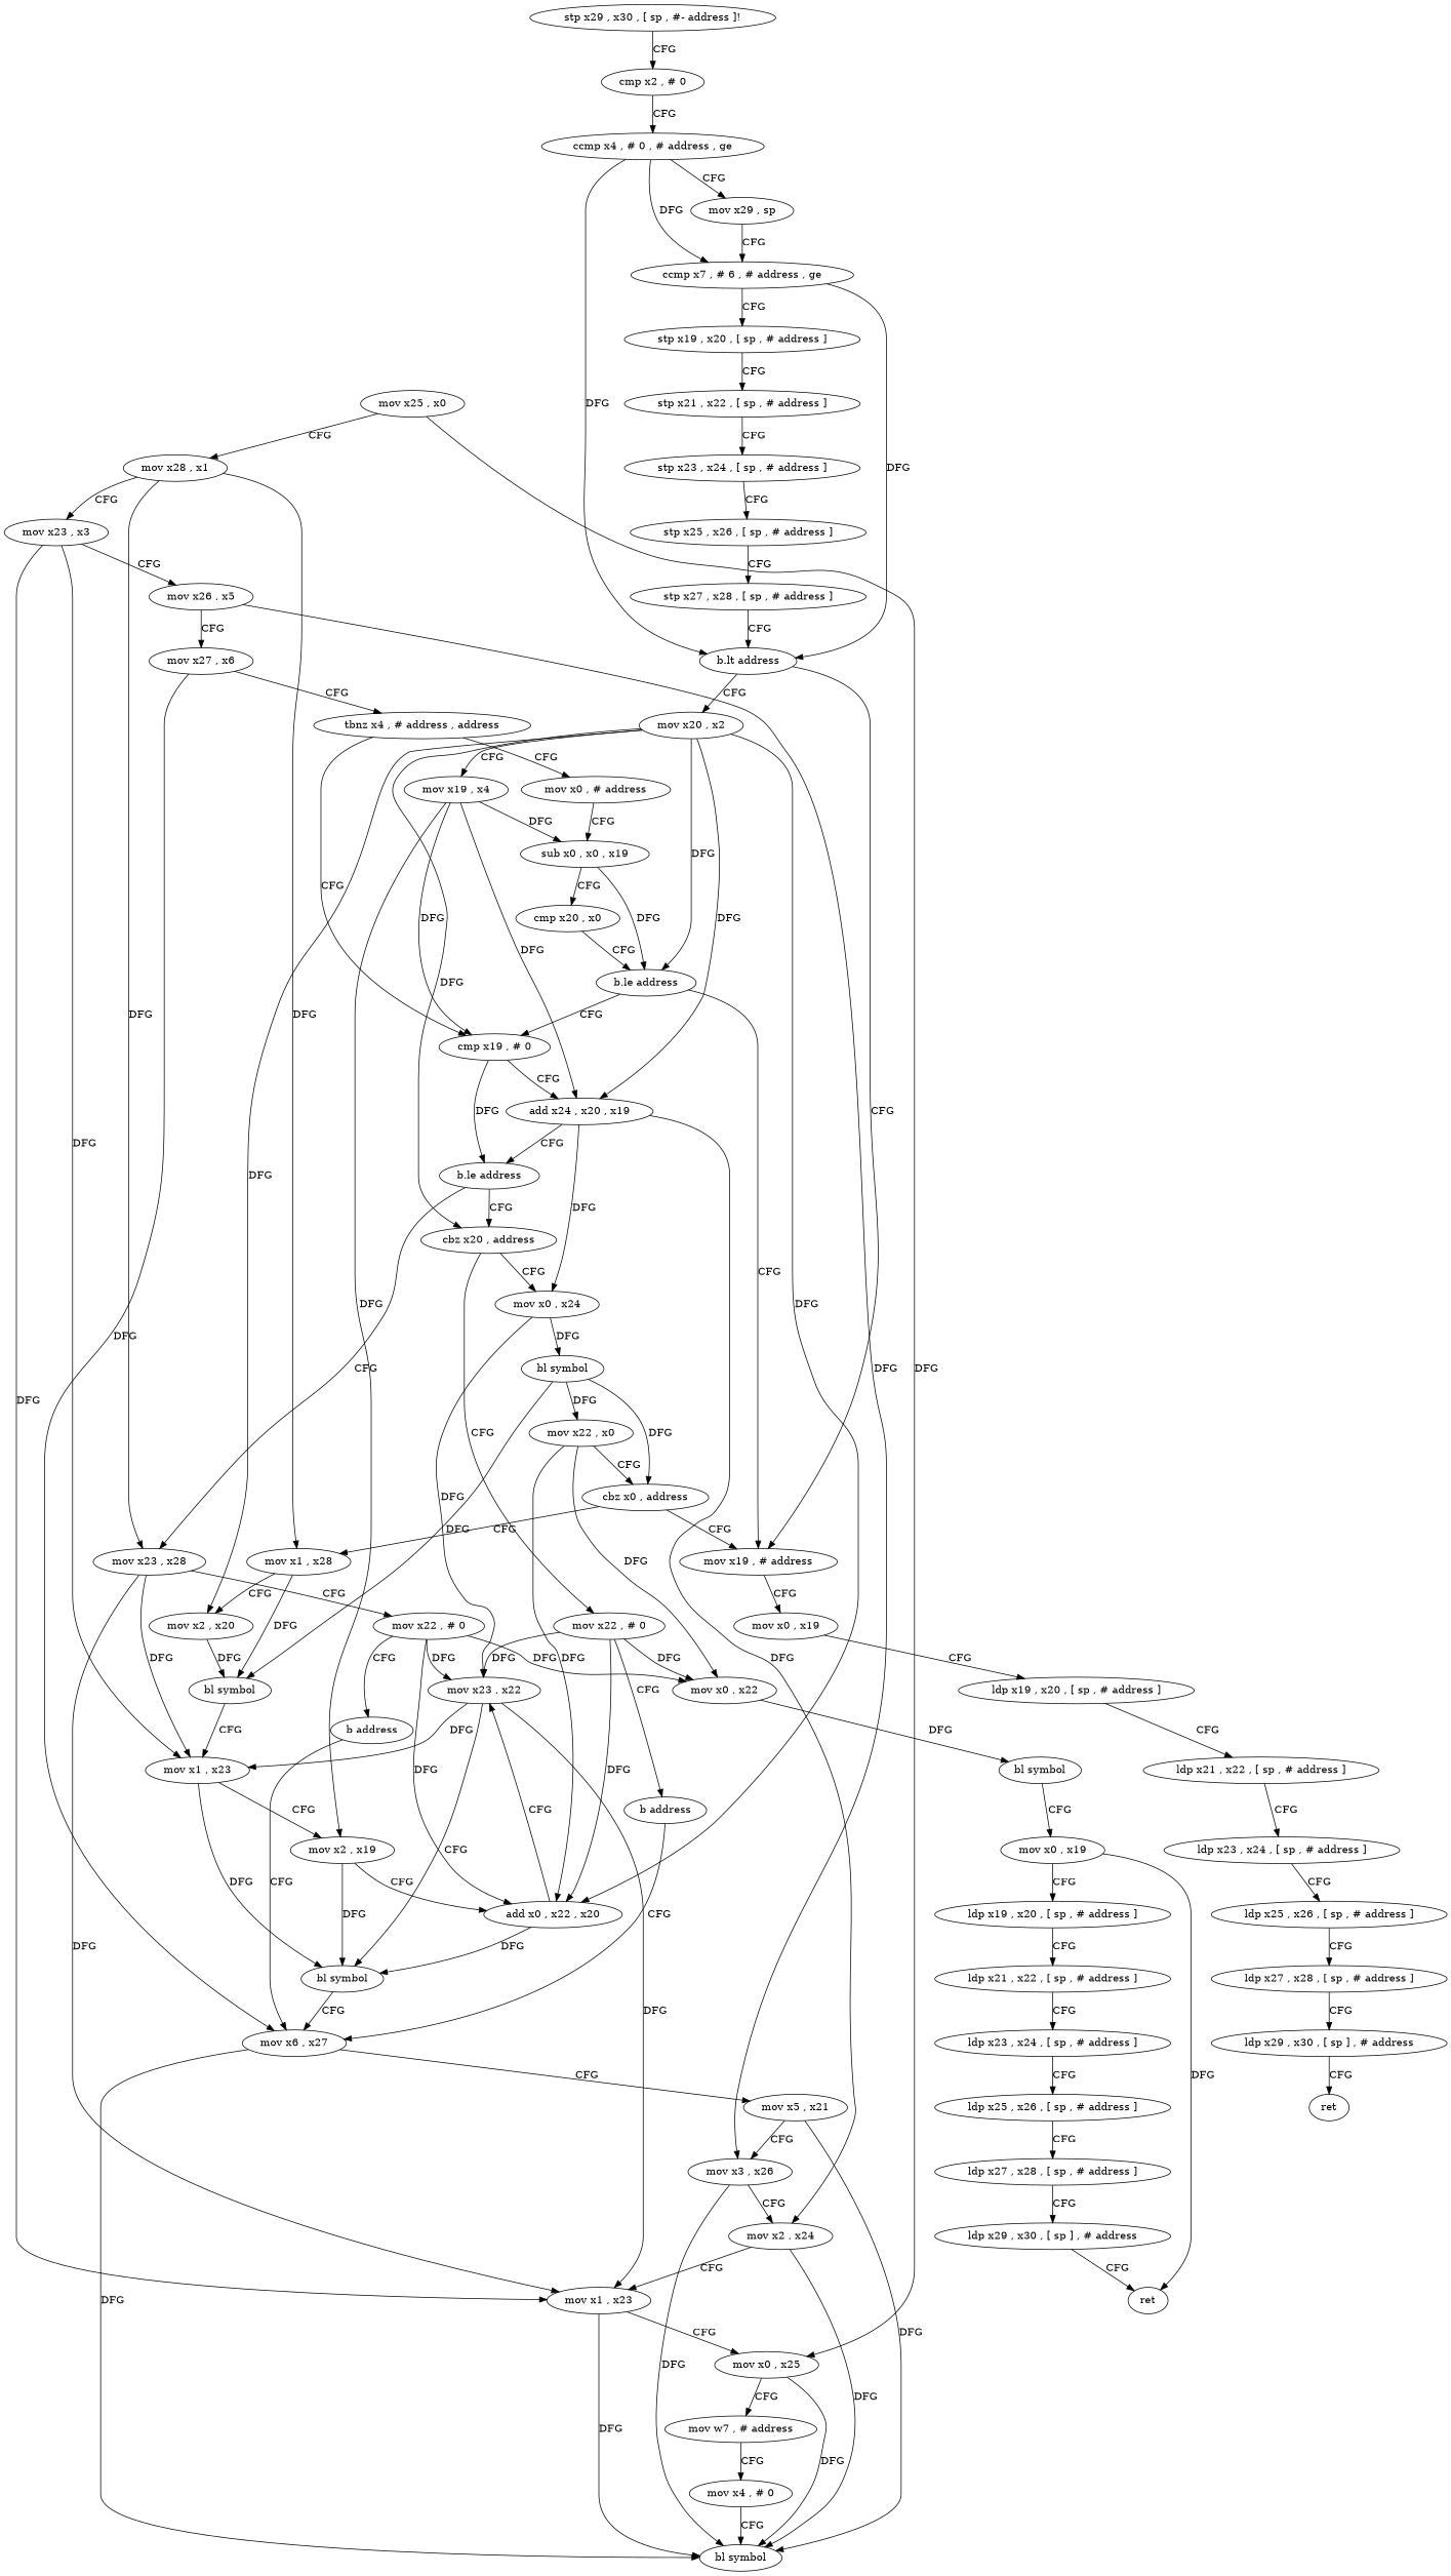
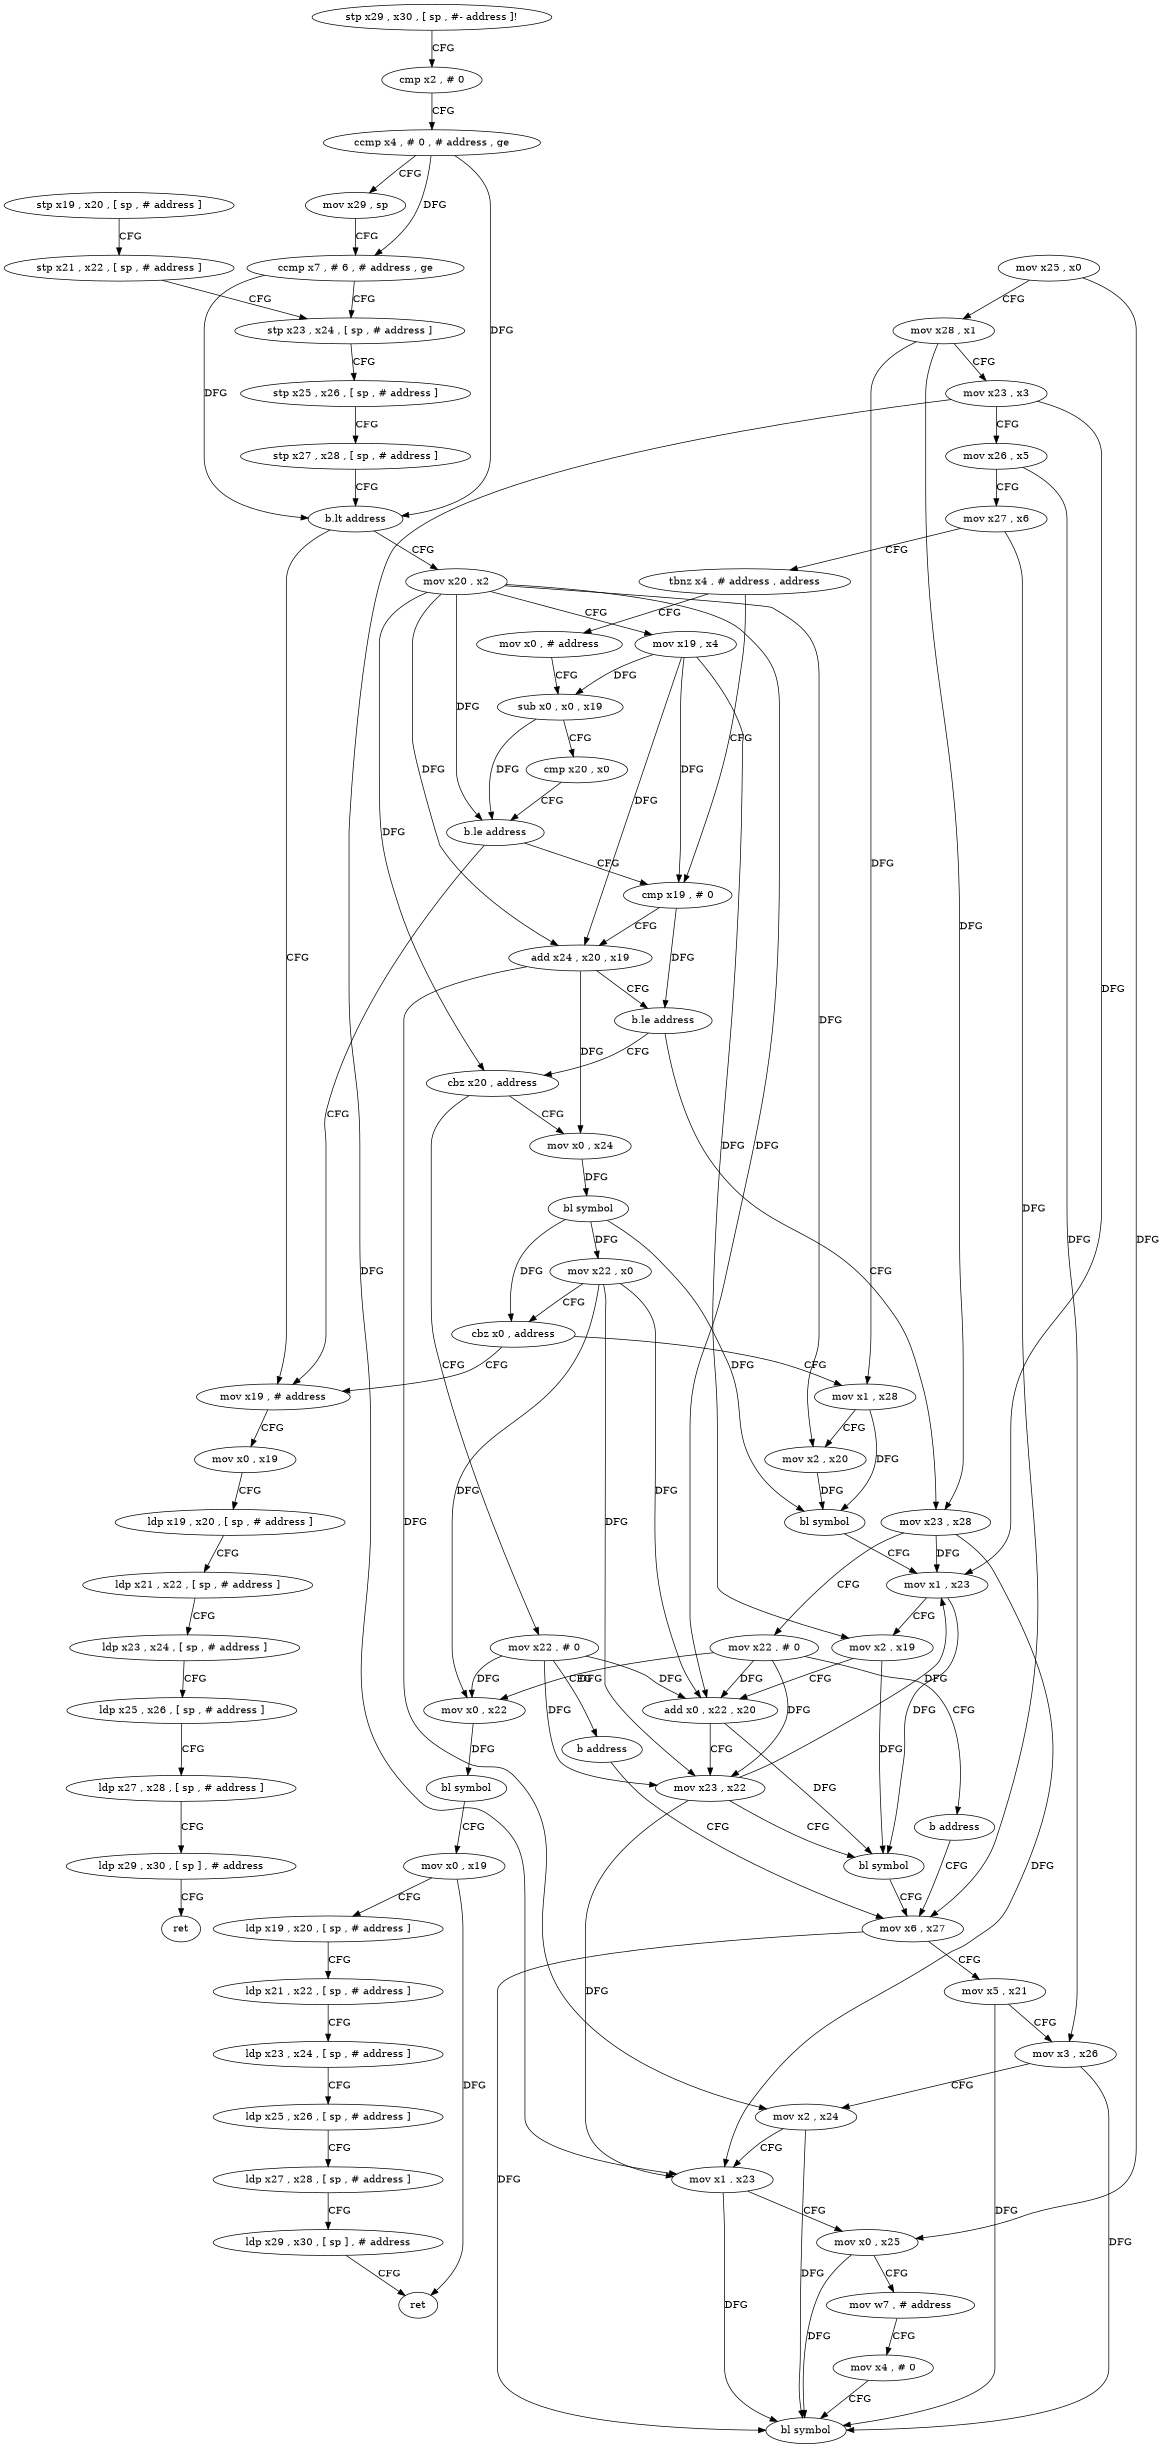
  digraph {
    n1 [label="stp x29 , x30 , [ sp , #- address ]!"]
    n2 [label="cmp x2 , # 0"]
    n3 [label="ccmp x4 , # 0 , # address , ge"]
    n4 [label="mov x29 , sp"]
    n5 [label="ccmp x7 , # 6 , # address , ge"]
    n6 [label="b.lt address"]
    n7 [label="stp x19 , x20 , [ sp , # address ]"]
    n8 [label="mov x19 , # address"]
    n9 [label="mov x20 , x2"]
    n10 [label="stp x21 , x22 , [ sp , # address ]"]
    n11 [label="stp x23 , x24 , [ sp , # address ]"]
    n12 [label="stp x25 , x26 , [ sp , # address ]"]
    n13 [label="stp x27 , x28 , [ sp , # address ]"]
    n14 [label="mov x0 , x19"]
    n15 [label="mov x19 , x4"]
    n16 [label="add x24 , x20 , x19"]
    n17 [label="cbz x20 , address"]
    n18 [label="b.le address"]
    n19 [label="mov x2 , x20"]
    n20 [label="add x0 , x22 , x20"]
    n21 [label="ldp x19 , x20 , [ sp , # address ]"]
    n22 [label="cmp x19 , # 0"]
    n23 [label="sub x0 , x0 , x19"]
    n24 [label="mov x2 , x19"]
    n25 [label="b.le address"]
    n26 [label="mov x0 , x24"]
    n27 [label="mov x2 , x24"]
    n28 [label="mov x22 , # 0"]
    n29 [label="bl symbol"]
    n30 [label="mov x23 , x22"]
    n31 [label="bl symbol"]
    n32 [label="ldp x21 , x22 , [ sp , # address ]"]
    n33 [label="ldp x23 , x24 , [ sp , # address ]"]
    n34 [label="ldp x25 , x26 , [ sp , # address ]"]
    n35 [label="ldp x27 , x28 , [ sp , # address ]"]
    n36 [label="ldp x29 , x30 , [ sp ] , # address"]
    n37 [label=ret]
    n38 [label="cmp x20 , x0"]
    n39 [label="mov x25 , x0"]
    n40 [label="mov x28 , x1"]
    n41 [label="mov x0 , x25"]
    n42 [label="mov x5 , x21"]
    n43 [label="mov x3 , x26"]
    n44 [label="bl symbol"]
    n45 [label="mov x23 , x3"]
    n46 [label="mov x23 , x28"]
    n47 [label="mov x1 , x28"]
    n48 [label="mov w7 , # address"]
    n49 [label="mov x26 , x5"]
    n50 [label="mov x1 , x23"]
    n51 [label="mov x1 , x23"]
    n52 [label="mov x22 , # 0"]
    n53 [label="mov x27 , x6"]
    n54 [label="tbnz x4 , # address , address"]
    n55 [label="mov x6 , x27"]
    n56 [label="mov x0 , # address"]
    n57 [label="bl symbol"]
    n58 [label="b address"]
    n59 [label="mov x0 , x22"]
    n60 [label="b address"]
    n61 [label="bl symbol"]
    n62 [label="mov x22 , x0"]
    n63 [label="cbz x0 , address"]
    n64 [label="mov x4 , # 0"]
    n65 [label="mov x0 , x19"]
    n66 [label="ldp x19 , x20 , [ sp , # address ]"]
    n67 [label=ret]
    n68 [label="ldp x21 , x22 , [ sp , # address ]"]
    n69 [label="ldp x23 , x24 , [ sp , # address ]"]
    n70 [label="ldp x25 , x26 , [ sp , # address ]"]
    n71 [label="ldp x27 , x28 , [ sp , # address ]"]
    n72 [label="ldp x29 , x30 , [ sp ] , # address"]
    n1 -> n2 [label=CFG]
    n2 -> n3 [label=CFG]
    n3 -> n4 [label=CFG]
    n3 -> n5 [label=DFG]
    n3 -> n6 [label=DFG]
    n4 -> n5 [label=CFG]
    n5 -> n6 [label=DFG]
-   n5 -> n7 [label=CFG]
+   n5 -> n11 [label=CFG]
    n6 -> n8 [label=CFG]
    n6 -> n9 [label=CFG]
    n7 -> n10 [label=CFG]
    n8 -> n14 [label=CFG]
    n9 -> n15 [label=CFG]
    n9 -> n16 [label=DFG]
    n9 -> n17 [label=DFG]
    n9 -> n18 [label=DFG]
    n9 -> n19 [label=DFG]
    n9 -> n20 [label=DFG]
    n10 -> n11 [label=CFG]
    n11 -> n12 [label=CFG]
    n12 -> n13 [label=CFG]
    n13 -> n6 [label=CFG]
    n14 -> n21 [label=CFG]
    n15 -> n16 [label=DFG]
    n15 -> n22 [label=DFG]
    n15 -> n23 [label=DFG]
    n15 -> n24 [label=DFG]
    n16 -> n25 [label=CFG]
    n16 -> n26 [label=DFG]
    n16 -> n27 [label=DFG]
    n17 -> n26 [label=CFG]
    n17 -> n28 [label=CFG]
    n18 -> n8 [label=CFG]
    n18 -> n22 [label=CFG]
    n19 -> n29 [label=DFG]
    n20 -> n30 [label=CFG]
    n20 -> n31 [label=DFG]
    n21 -> n32 [label=CFG]
    n22 -> n16 [label=CFG]
    n22 -> n25 [label=DFG]
    n23 -> n18 [label=DFG]
    n23 -> n38 [label=CFG]
    n24 -> n20 [label=CFG]
    n24 -> n31 [label=DFG]
    n25 -> n17 [label=CFG]
    n25 -> n46 [label=CFG]
    n26 -> n57 [label=DFG]
    n27 -> n44 [label=DFG]
    n27 -> n50 [label=CFG]
    n28 -> n20 [label=DFG]
    n28 -> n30 [label=DFG]
    n28 -> n59 [label=DFG]
    n28 -> n60 [label=CFG]
    n29 -> n51 [label=CFG]
    n30 -> n31 [label=CFG]
    n30 -> n50 [label=DFG]
    n30 -> n51 [label=DFG]
    n31 -> n55 [label=CFG]
    n32 -> n33 [label=CFG]
    n33 -> n34 [label=CFG]
    n34 -> n35 [label=CFG]
    n35 -> n36 [label=CFG]
    n36 -> n37 [label=CFG]
    n38 -> n18 [label=CFG]
    n39 -> n40 [label=CFG]
    n39 -> n41 [label=DFG]
    n40 -> n45 [label=CFG]
    n40 -> n46 [label=DFG]
    n40 -> n47 [label=DFG]
    n41 -> n44 [label=DFG]
    n41 -> n48 [label=CFG]
    n42 -> n43 [label=CFG]
    n42 -> n44 [label=DFG]
    n43 -> n27 [label=CFG]
    n43 -> n44 [label=DFG]
    n45 -> n49 [label=CFG]
    n45 -> n50 [label=DFG]
    n45 -> n51 [label=DFG]
    n46 -> n50 [label=DFG]
    n46 -> n51 [label=DFG]
    n46 -> n52 [label=CFG]
    n47 -> n19 [label=CFG]
    n47 -> n29 [label=DFG]
    n48 -> n64 [label=CFG]
    n49 -> n43 [label=DFG]
    n49 -> n53 [label=CFG]
    n50 -> n41 [label=CFG]
    n50 -> n44 [label=DFG]
    n51 -> n24 [label=CFG]
    n51 -> n31 [label=DFG]
    n52 -> n20 [label=DFG]
    n52 -> n30 [label=DFG]
    n52 -> n58 [label=CFG]
    n52 -> n59 [label=DFG]
    n53 -> n54 [label=CFG]
    n53 -> n55 [label=DFG]
    n54 -> n22 [label=CFG]
    n54 -> n56 [label=CFG]
    n55 -> n42 [label=CFG]
    n55 -> n44 [label=DFG]
    n56 -> n23 [label=CFG]
    n57 -> n29 [label=DFG]
    n57 -> n62 [label=DFG]
    n57 -> n63 [label=DFG]
    n58 -> n55 [label=CFG]
    n59 -> n61 [label=DFG]
    n60 -> n55 [label=CFG]
    n61 -> n65 [label=CFG]
    n62 -> n20 [label=DFG]
-   n26 -> n30 [label=DFG]
+   n62 -> n30 [label=DFG]
    n62 -> n59 [label=DFG]
    n62 -> n63 [label=CFG]
    n63 -> n8 [label=CFG]
    n63 -> n47 [label=CFG]
    n64 -> n44 [label=CFG]
    n65 -> n66 [label=CFG]
    n65 -> n67 [label=DFG]
    n66 -> n68 [label=CFG]
    n68 -> n69 [label=CFG]
    n69 -> n70 [label=CFG]
    n70 -> n71 [label=CFG]
    n71 -> n72 [label=CFG]
    n72 -> n67 [label=CFG]
  }
